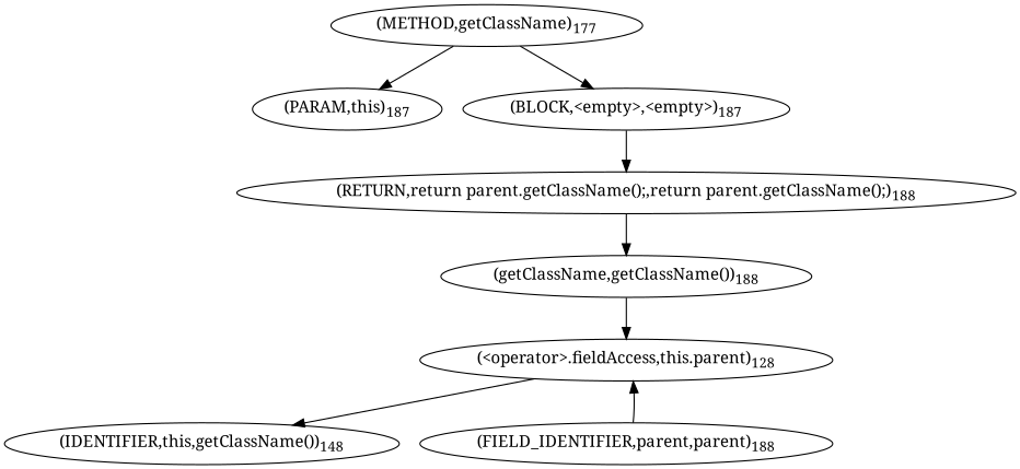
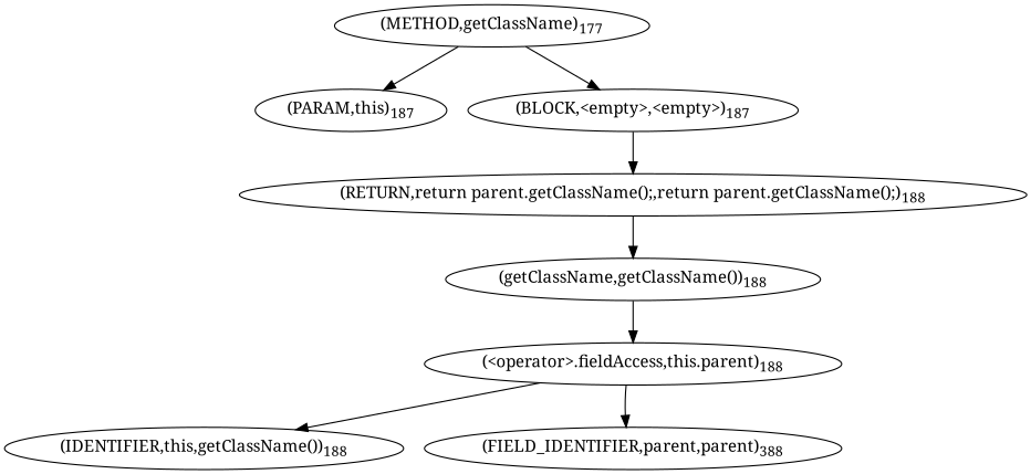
  digraph {
    fontname="Noto Serif"
    node [fontname="Noto Serif"]
    edge [fontname="Noto Serif"]
    n1 [label=<(METHOD,getClassName)<SUB>177</SUB>>]
    n2 [label=<(PARAM,this)<SUB>187</SUB>>]
    n3 [label=<(BLOCK,&lt;empty&gt;,&lt;empty&gt;)<SUB>187</SUB>>]
    n4 [label=<(RETURN,return parent.getClassName();,return parent.getClassName();)<SUB>188</SUB>>]
    n5 [label=<(getClassName,getClassName())<SUB>188</SUB>>]
-   n6 [label=<(&lt;operator&gt;.fieldAccess,this.parent)<SUB>128</SUB>>]
-   n7 [label=<(IDENTIFIER,this,getClassName())<SUB>148</SUB>>]
-   n8 [label=<(FIELD_IDENTIFIER,parent,parent)<SUB>188</SUB>>]
+   n6 [label=<(&lt;operator&gt;.fieldAccess,this.parent)<SUB>188</SUB>>]
+   n7 [label=<(IDENTIFIER,this,getClassName())<SUB>188</SUB>>]
+   n8 [label=<(FIELD_IDENTIFIER,parent,parent)<SUB>388</SUB>>]
    n1 -> n2
    n1 -> n3
    n3 -> n4
    n4 -> n5
    n5 -> n6
    n6 -> n7
-   n8 -> n6
+   n6 -> n8
  }
